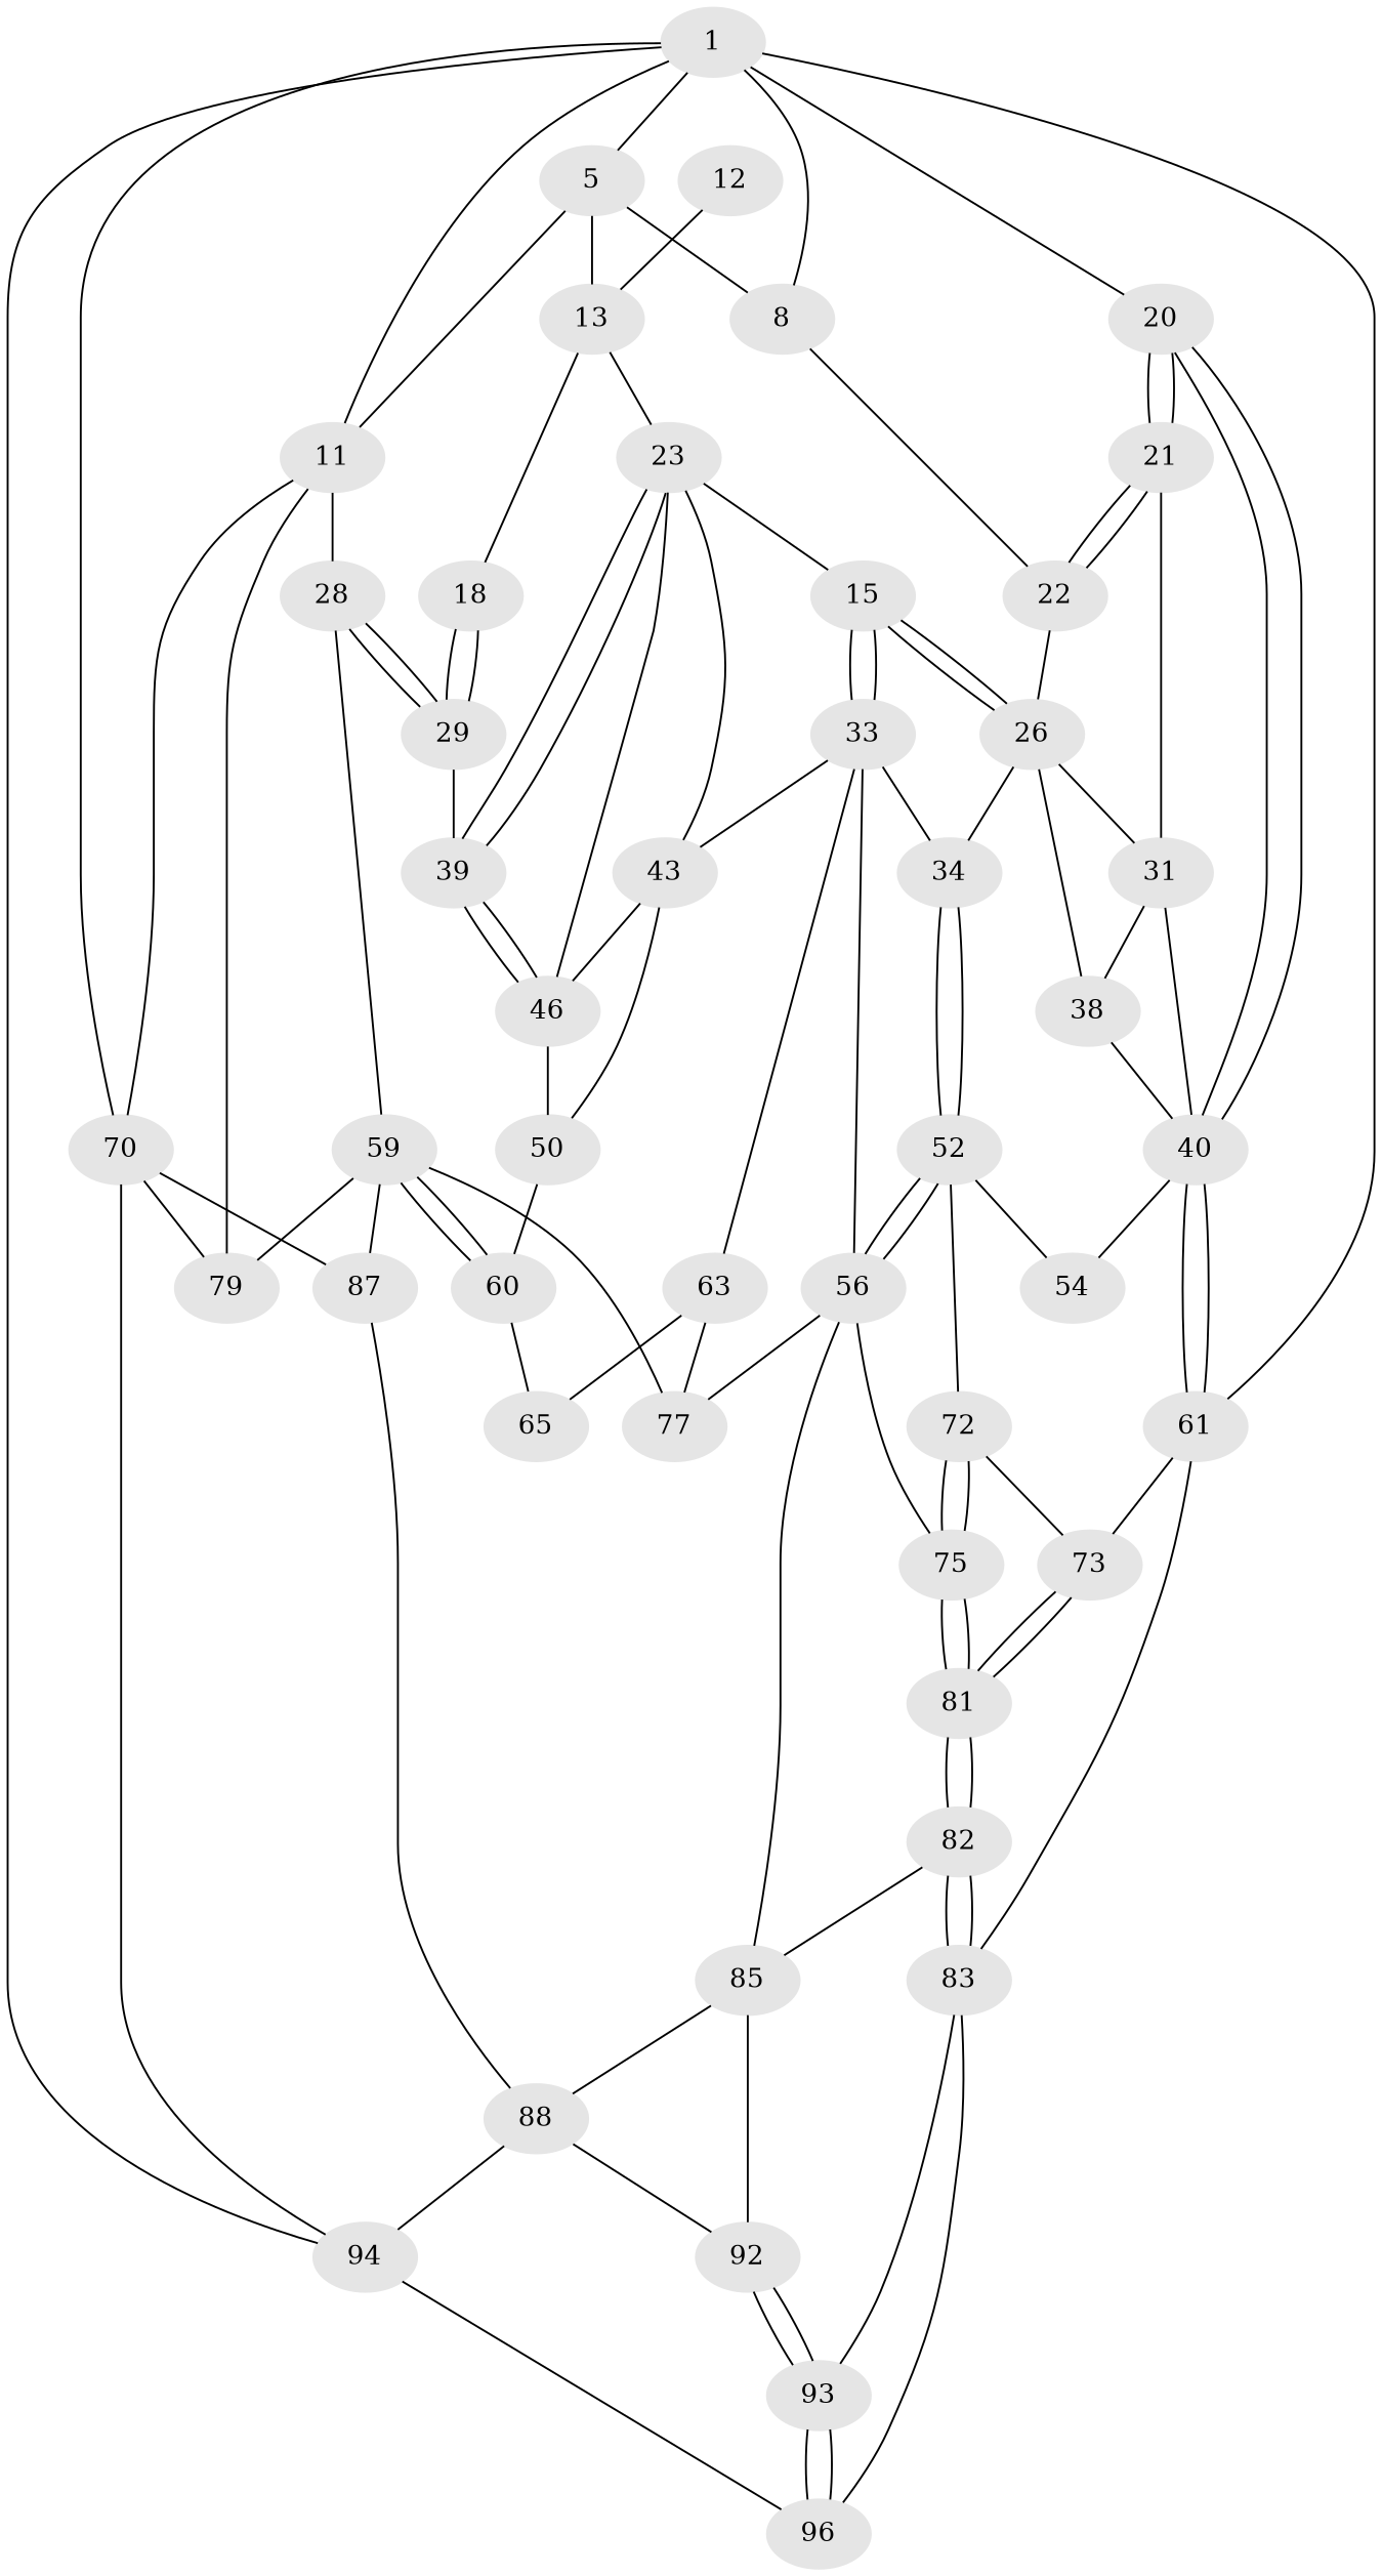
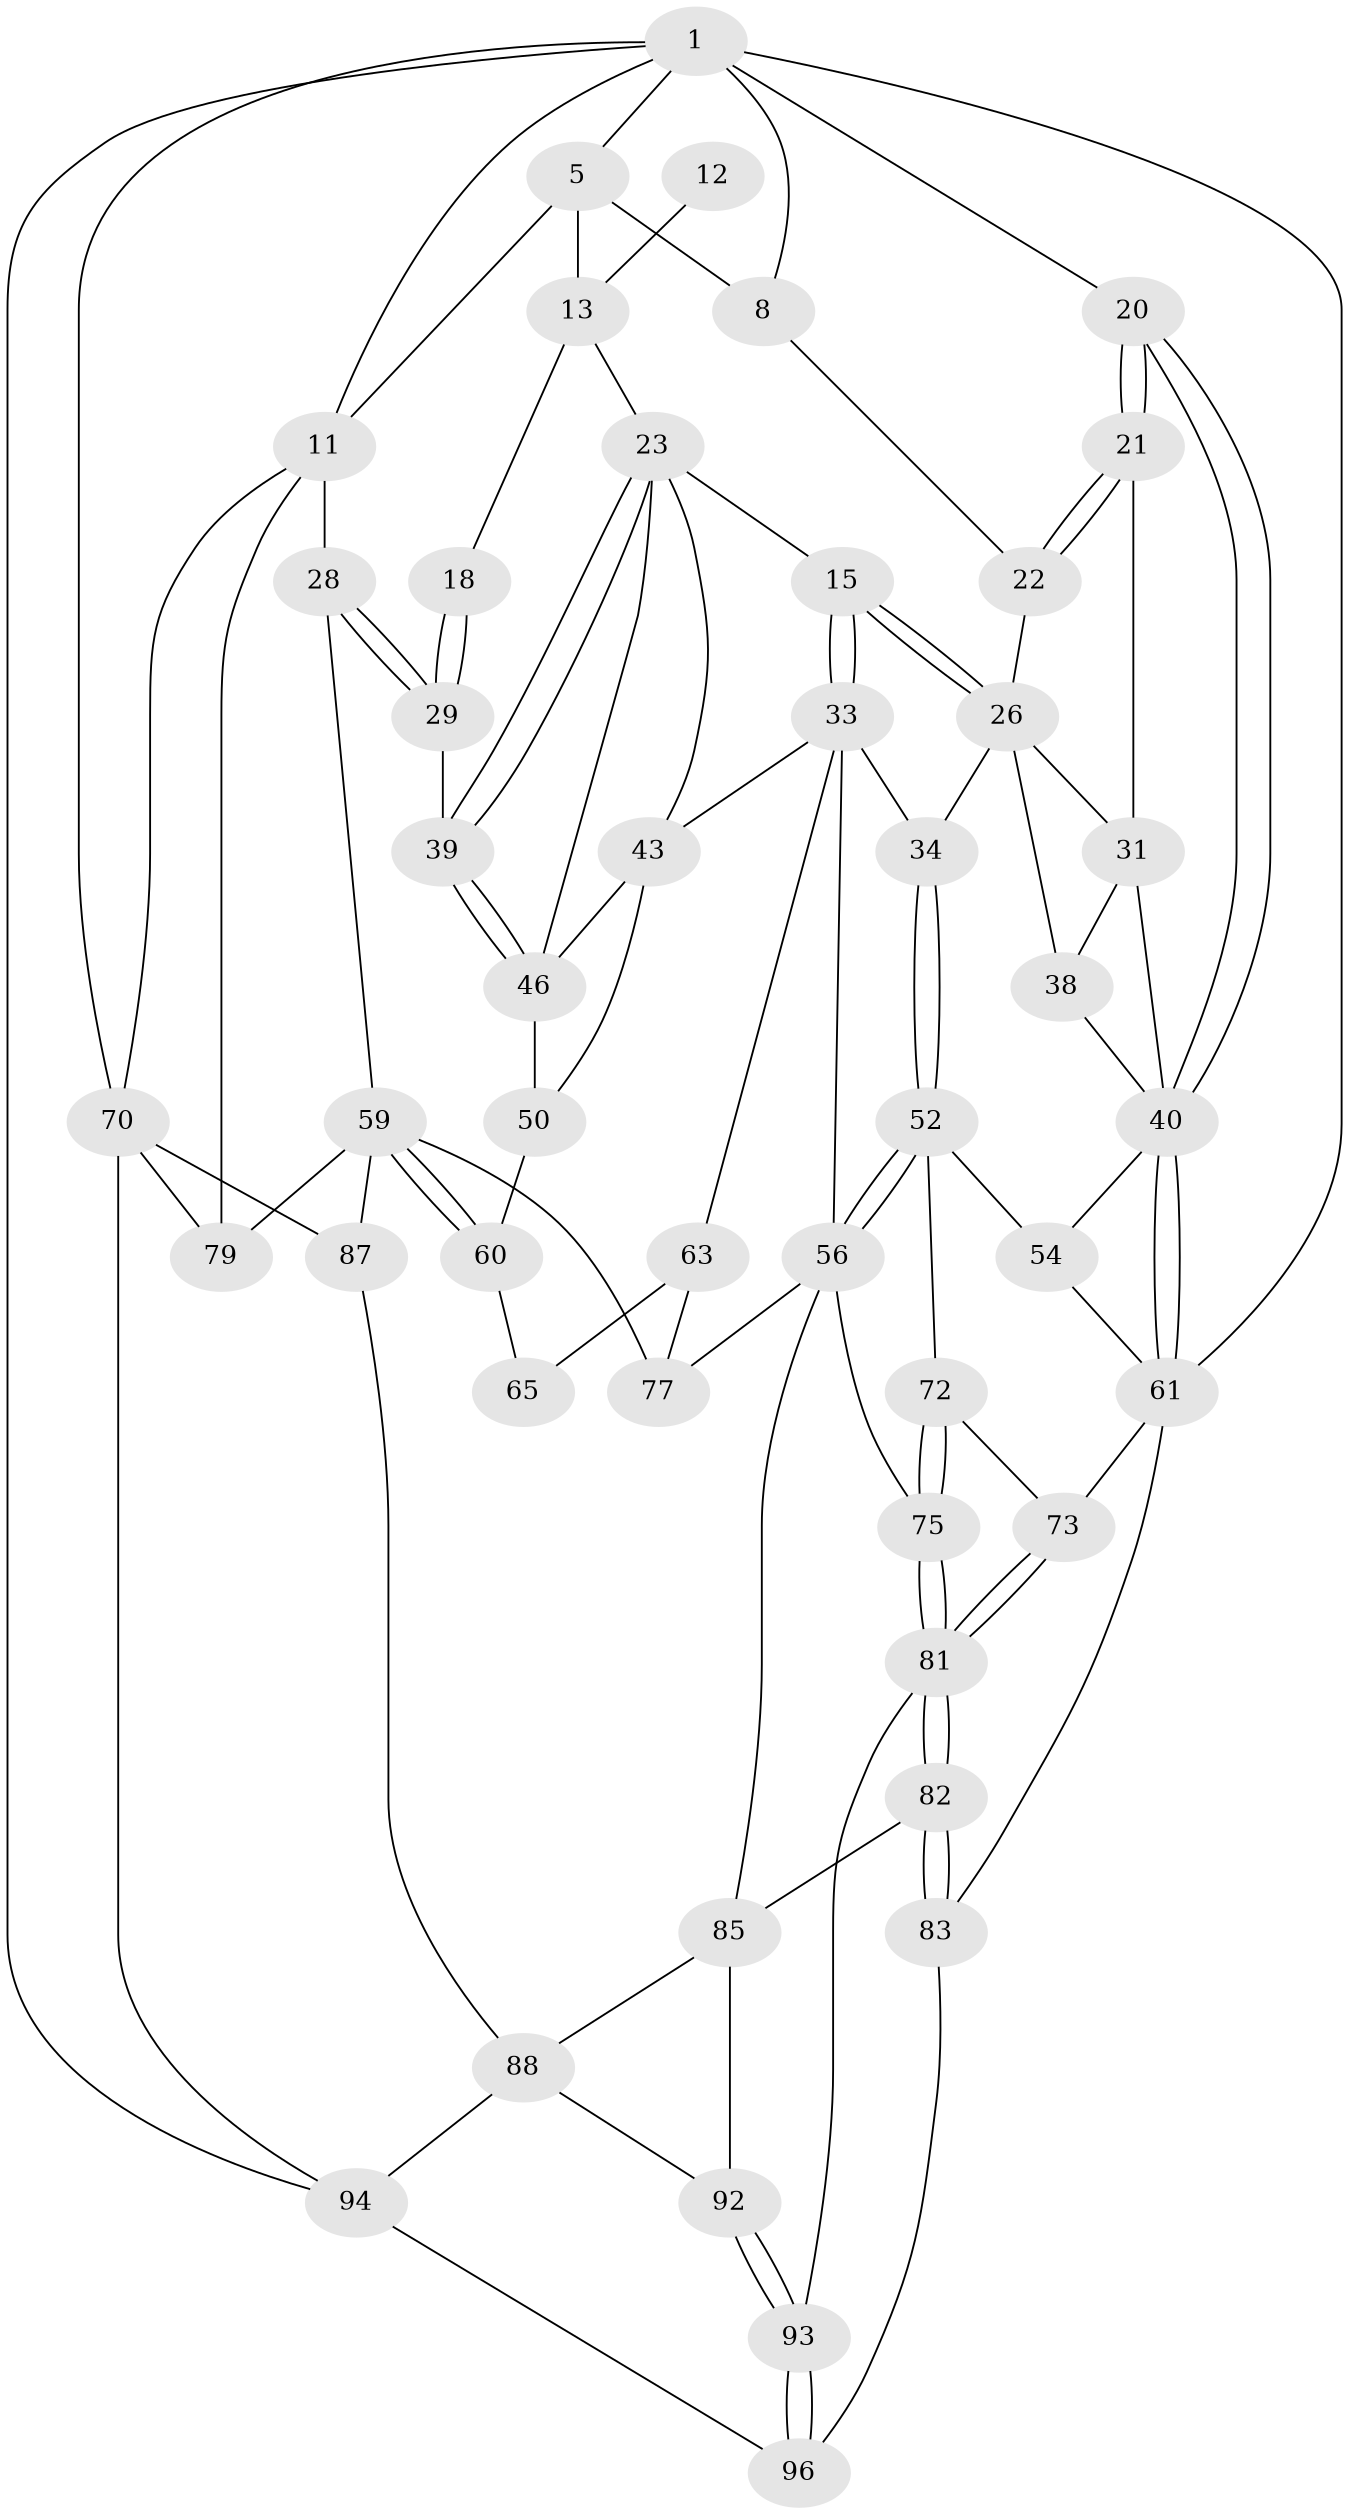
  graph {
    node [color=gray90 style=filled]
    1 [super="+2"]
    5 [super="+6+9"]
    8 [super="+19"]
    11 [super="+27"]
    20
    61 [super="+62+66"]
    70 [super="+90"]
    94 [super="+95"]
    13 [super="+14"]
    22
    28 [super="+58"]
    79
    21 [super="+30"]
    40 [super="+41"]
    73
    83 [super="+84"]
    87
    96
    12
    18
    23 [super="+24"]
    29
    26 [super="+32"]
    59 [super="+76"]
    n25 [label=15]
    39
    43 [super="+44"]
    46 [super="+47"]
    31 [super="+36"]
    54
    38
    34
    33 [super="+45"]
    50 [super="+57+51"]
    56 [super="+74"]
    63 [super="+64"]
    52 [super="+53"]
    60
    77
    75
    85 [super="+86"]
    65
    72
    81
    88 [super="+89"]
    92
    93
    82
    1 -- 5
    1 -- 8
    1 -- 11
    1 -- 20
    1 -- 61 [weight=2]
    1 -- 70
    1 -- 94
    5 -- 8 [weight=2]
    5 -- 11
    5 -- 13 [weight=2]
    8 -- 22
    11 -- 70
    11 -- 28 [weight=2]
    11 -- 79
    20 -- 21
    20 -- 21
    20 -- 40
    20 -- 40
    61 -- 73
    61 -- 83
    70 -- 94
    70 -- 79
    70 -- 87
    94 -- 96
    13 -- 18
    13 -- 23
    22 -- 26
    28 -- 29
    28 -- 29
    28 -- 59
    21 -- 22
    21 -- 22
    21 -- 31 [weight=2]
    40 -- 61
    40 -- 61
    40 -- 54
    73 -- 81
    73 -- 81
    83 -- 96
-   83 -- 93
+   81 -- 93
    87 -- 88
    12 -- 13
    18 -- 29
    18 -- 29
    23 -- n25
    23 -- 39
    23 -- 39
    23 -- 43
    23 -- 46
    29 -- 39
    26 -- 31
    26 -- 38
    26 -- 34
    59 -- 79
    59 -- 87
    59 -- 60
    59 -- 60
    59 -- 77
    n25 -- 26
    n25 -- 26
    n25 -- 33
    n25 -- 33
    39 -- 46
    39 -- 46
    43 -- 46
    43 -- 50
    46 -- 50 [weight=2]
    31 -- 40
    31 -- 38
+   54 -- 61
    38 -- 40
    34 -- 52
    34 -- 52
    33 -- 43
    33 -- 34
    33 -- 56
    33 -- 63
    50 -- 60
    56 -- 77
    56 -- 75
    56 -- 85
    63 -- 77
    63 -- 65 [weight=2]
    52 -- 54
    52 -- 56
    52 -- 56
    52 -- 72
    60 -- 65
    75 -- 81
    75 -- 81
    85 -- 88
    85 -- 92
    72 -- 73
    72 -- 75
    72 -- 75
    81 -- 82
    81 -- 82
    88 -- 94
    88 -- 92
    92 -- 93
    92 -- 93
    93 -- 96
    93 -- 96
    82 -- 83
    82 -- 83
    82 -- 85
  }
